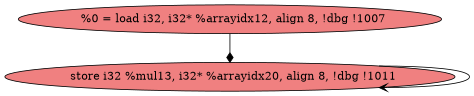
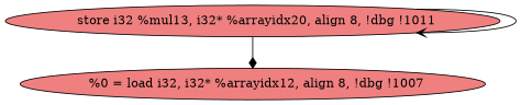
  digraph {
    node [fillcolor=lightcoral shape=ellipse style=filled]
    n1 [label="  %0 = load i32, i32* %arrayidx12, align 8, !dbg !1007"]
    n2 [label="  store i32 %mul13, i32* %arrayidx20, align 8, !dbg !1011"]
-   n1 -> n2 [arrowhead=diamond]
+   n2 -> n1 [arrowhead=diamond]
    n2 -> n2 [arrowhead=vee]
  }
